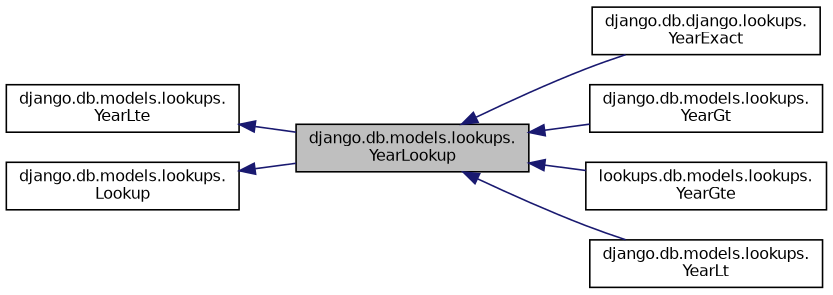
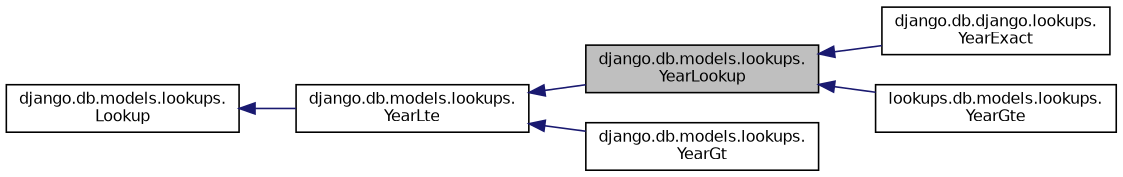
  digraph {
    rankdir=LR
    node [color=black fillcolor=white fontname=Helvetica fontsize=10 shape=record style=filled]
    edge [color=midnightblue dir=back fontname=Helvetica fontsize=10 labelfontname=Helvetica labelfontsize=10 style=solid]
    n1 [fillcolor=grey75 fontcolor=black height=0.2 label="django.db.models.lookups.\lYearLookup" width=0.4]
    n2 [height=0.2 label="django.db.django.lookups.\lYearExact" width=0.4]
    n3 [height=0.2 label="django.db.models.lookups.\lYearGt" width=0.4]
    n4 [height=0.2 label="lookups.db.models.lookups.\lYearGte" width=0.4]
-   n5 [height=0.2 label="django.db.models.lookups.\lYearLt" width=0.4]
    n6 [height=0.2 label="django.db.models.lookups.\lYearLte" width=0.4]
    n7 [height=0.2 label="django.db.models.lookups.\lLookup" width=0.4]
    n1 -> n2
-   n1 -> n3
+   n6 -> n3
    n1 -> n4
-   n1 -> n5
    n6 -> n1
-   n7 -> n1
+   n7 -> n6
  }
